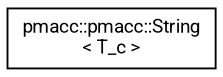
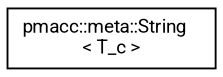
  digraph {
    rankdir=LR
    fontname=Roboto
-   n1 [color=black fillcolor=white fontname=Roboto fontsize=10 height=0.2 label="pmacc::pmacc::String\l\< T_c \>" shape=record style=filled width=0.4]
+   n1 [color=black fillcolor=white fontname=Roboto fontsize=10 height=0.2 label="pmacc::meta::String\l\< T_c \>" shape=record style=filled width=0.4]
  }
